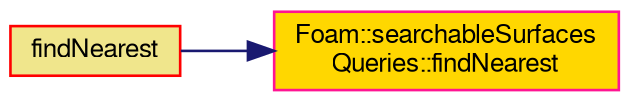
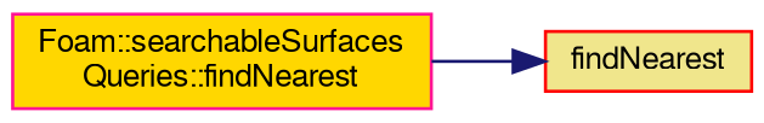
  digraph {
    rankdir=LR
    node [fontname=FreeSans fontsize=10 shape=record style=filled]
    n1 [color=red fillcolor=khaki fontcolor=black height=0.2 label=findNearest width=0.4]
    n2 [color=deeppink height=0.2 label="Foam::searchableSurfaces\lQueries::findNearest" width=0.4 fillcolor=gold]
-   n1 -> n2 [color=midnightblue fontname=FreeSans fontsize=10 labelfontname=FreeSans labelfontsize=10 style=solid]
+   n2 -> n1 [color=midnightblue fontname=FreeSans fontsize=10 labelfontname=FreeSans labelfontsize=10 style=solid]
  }
